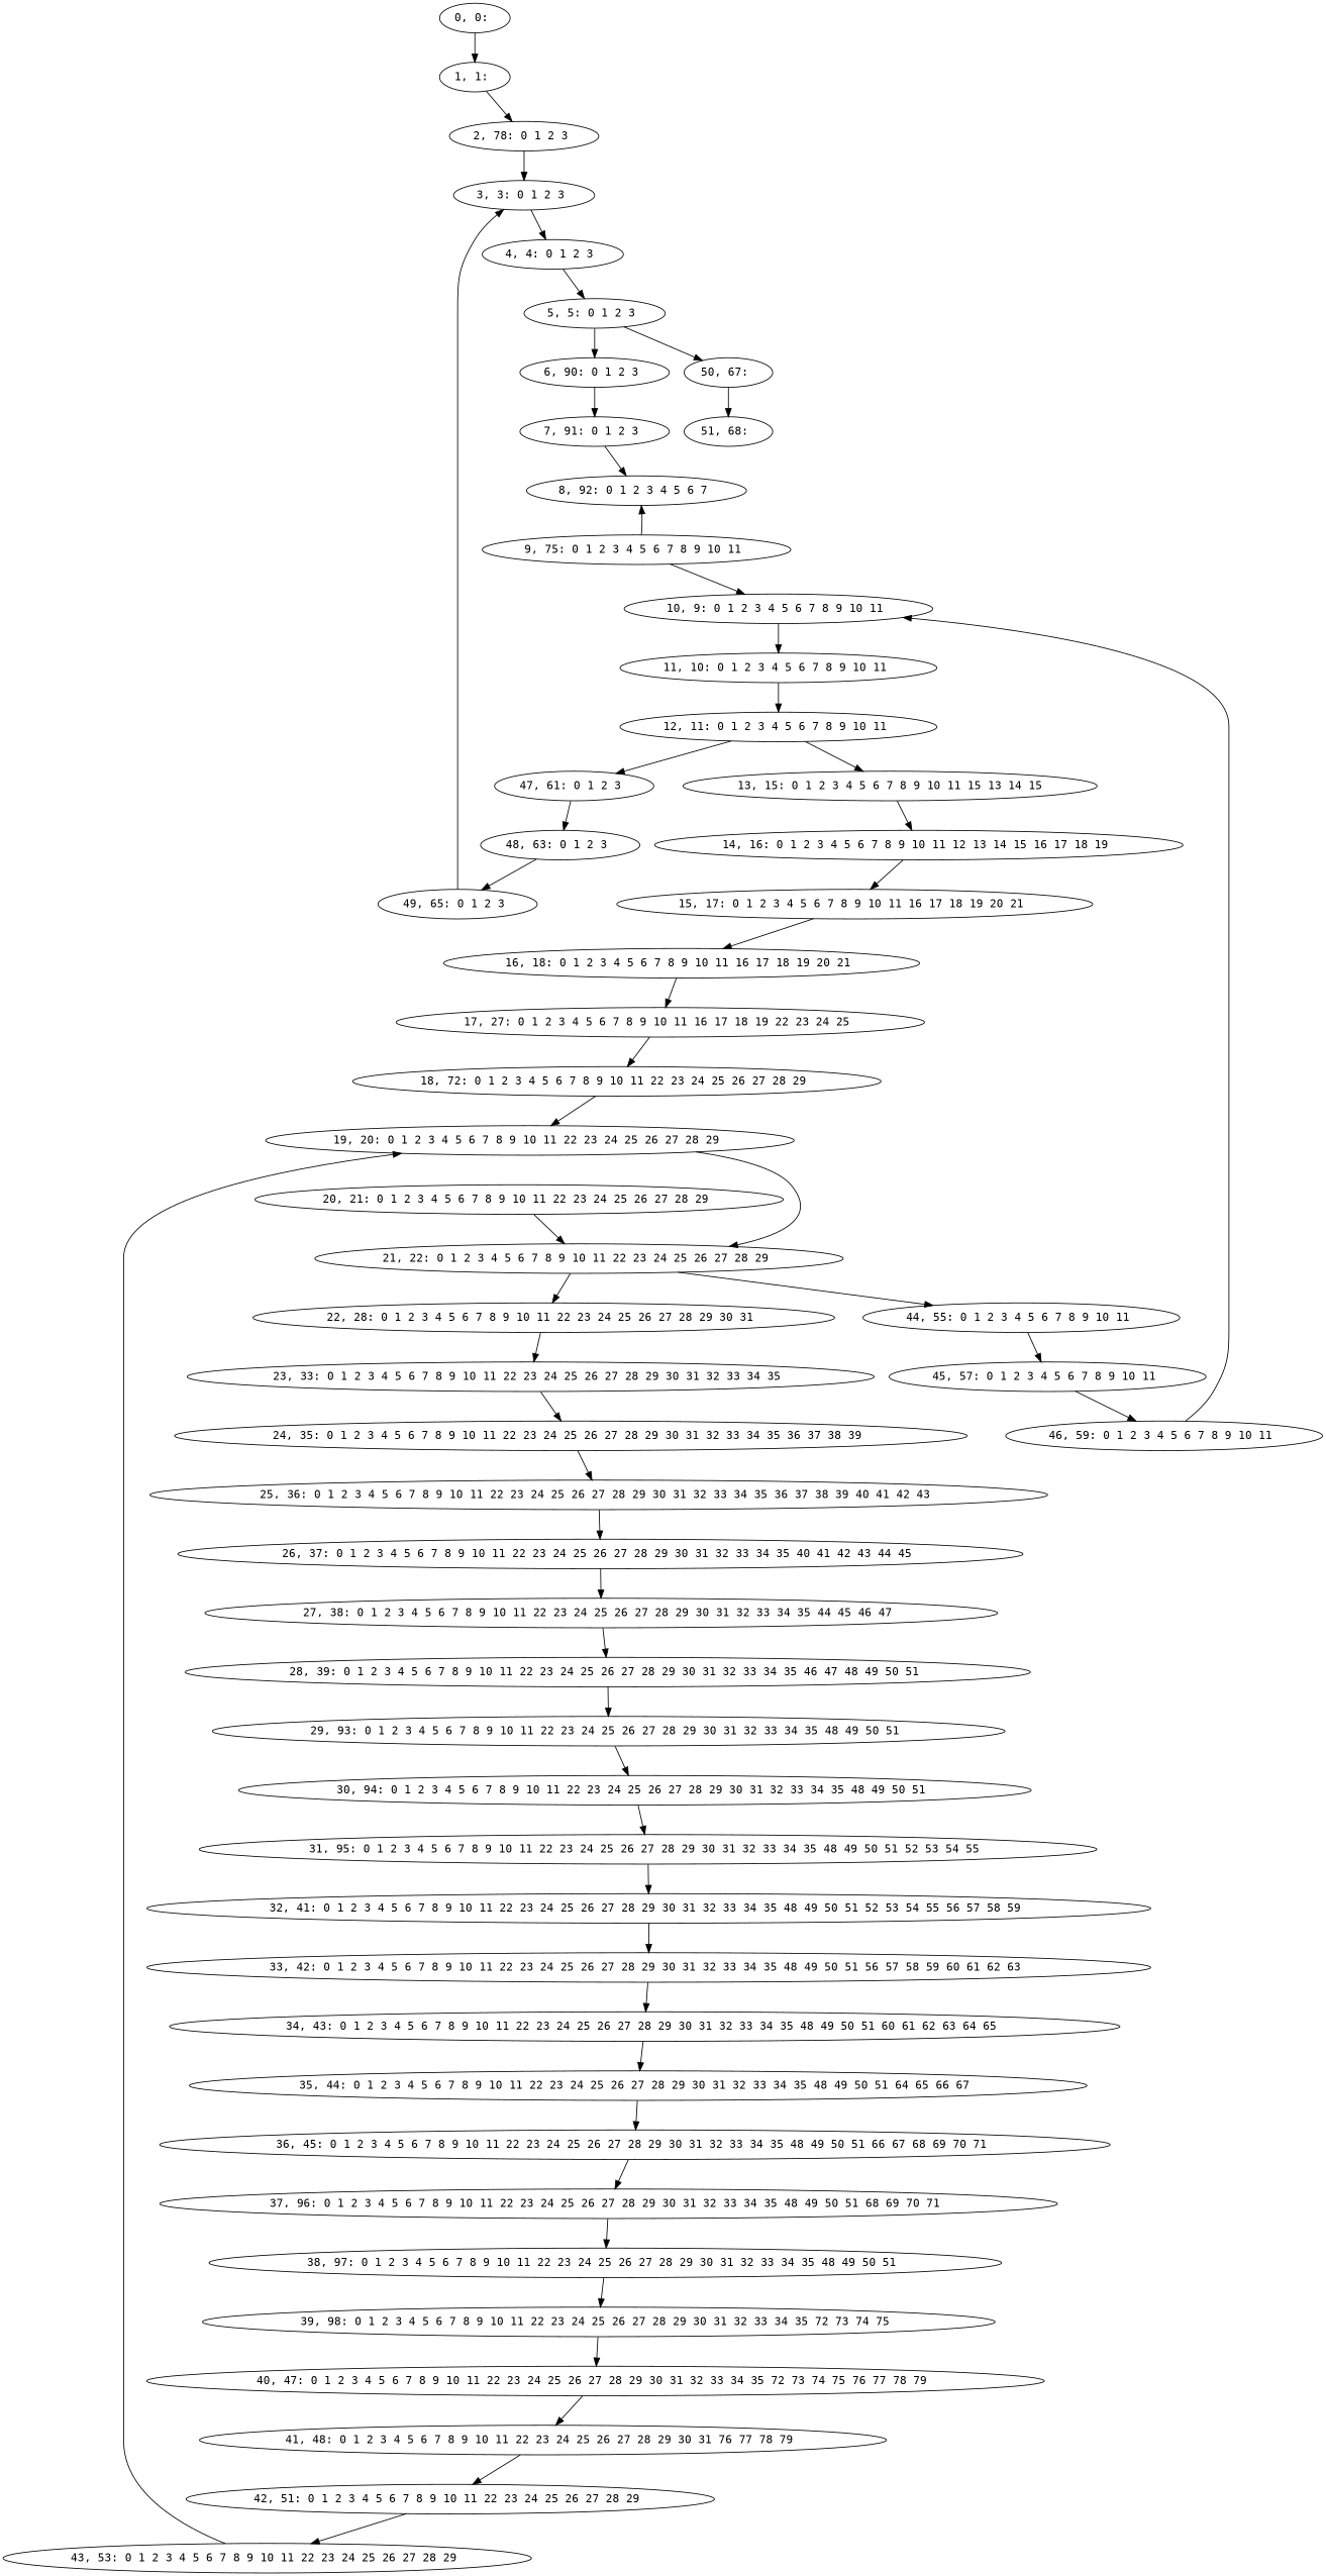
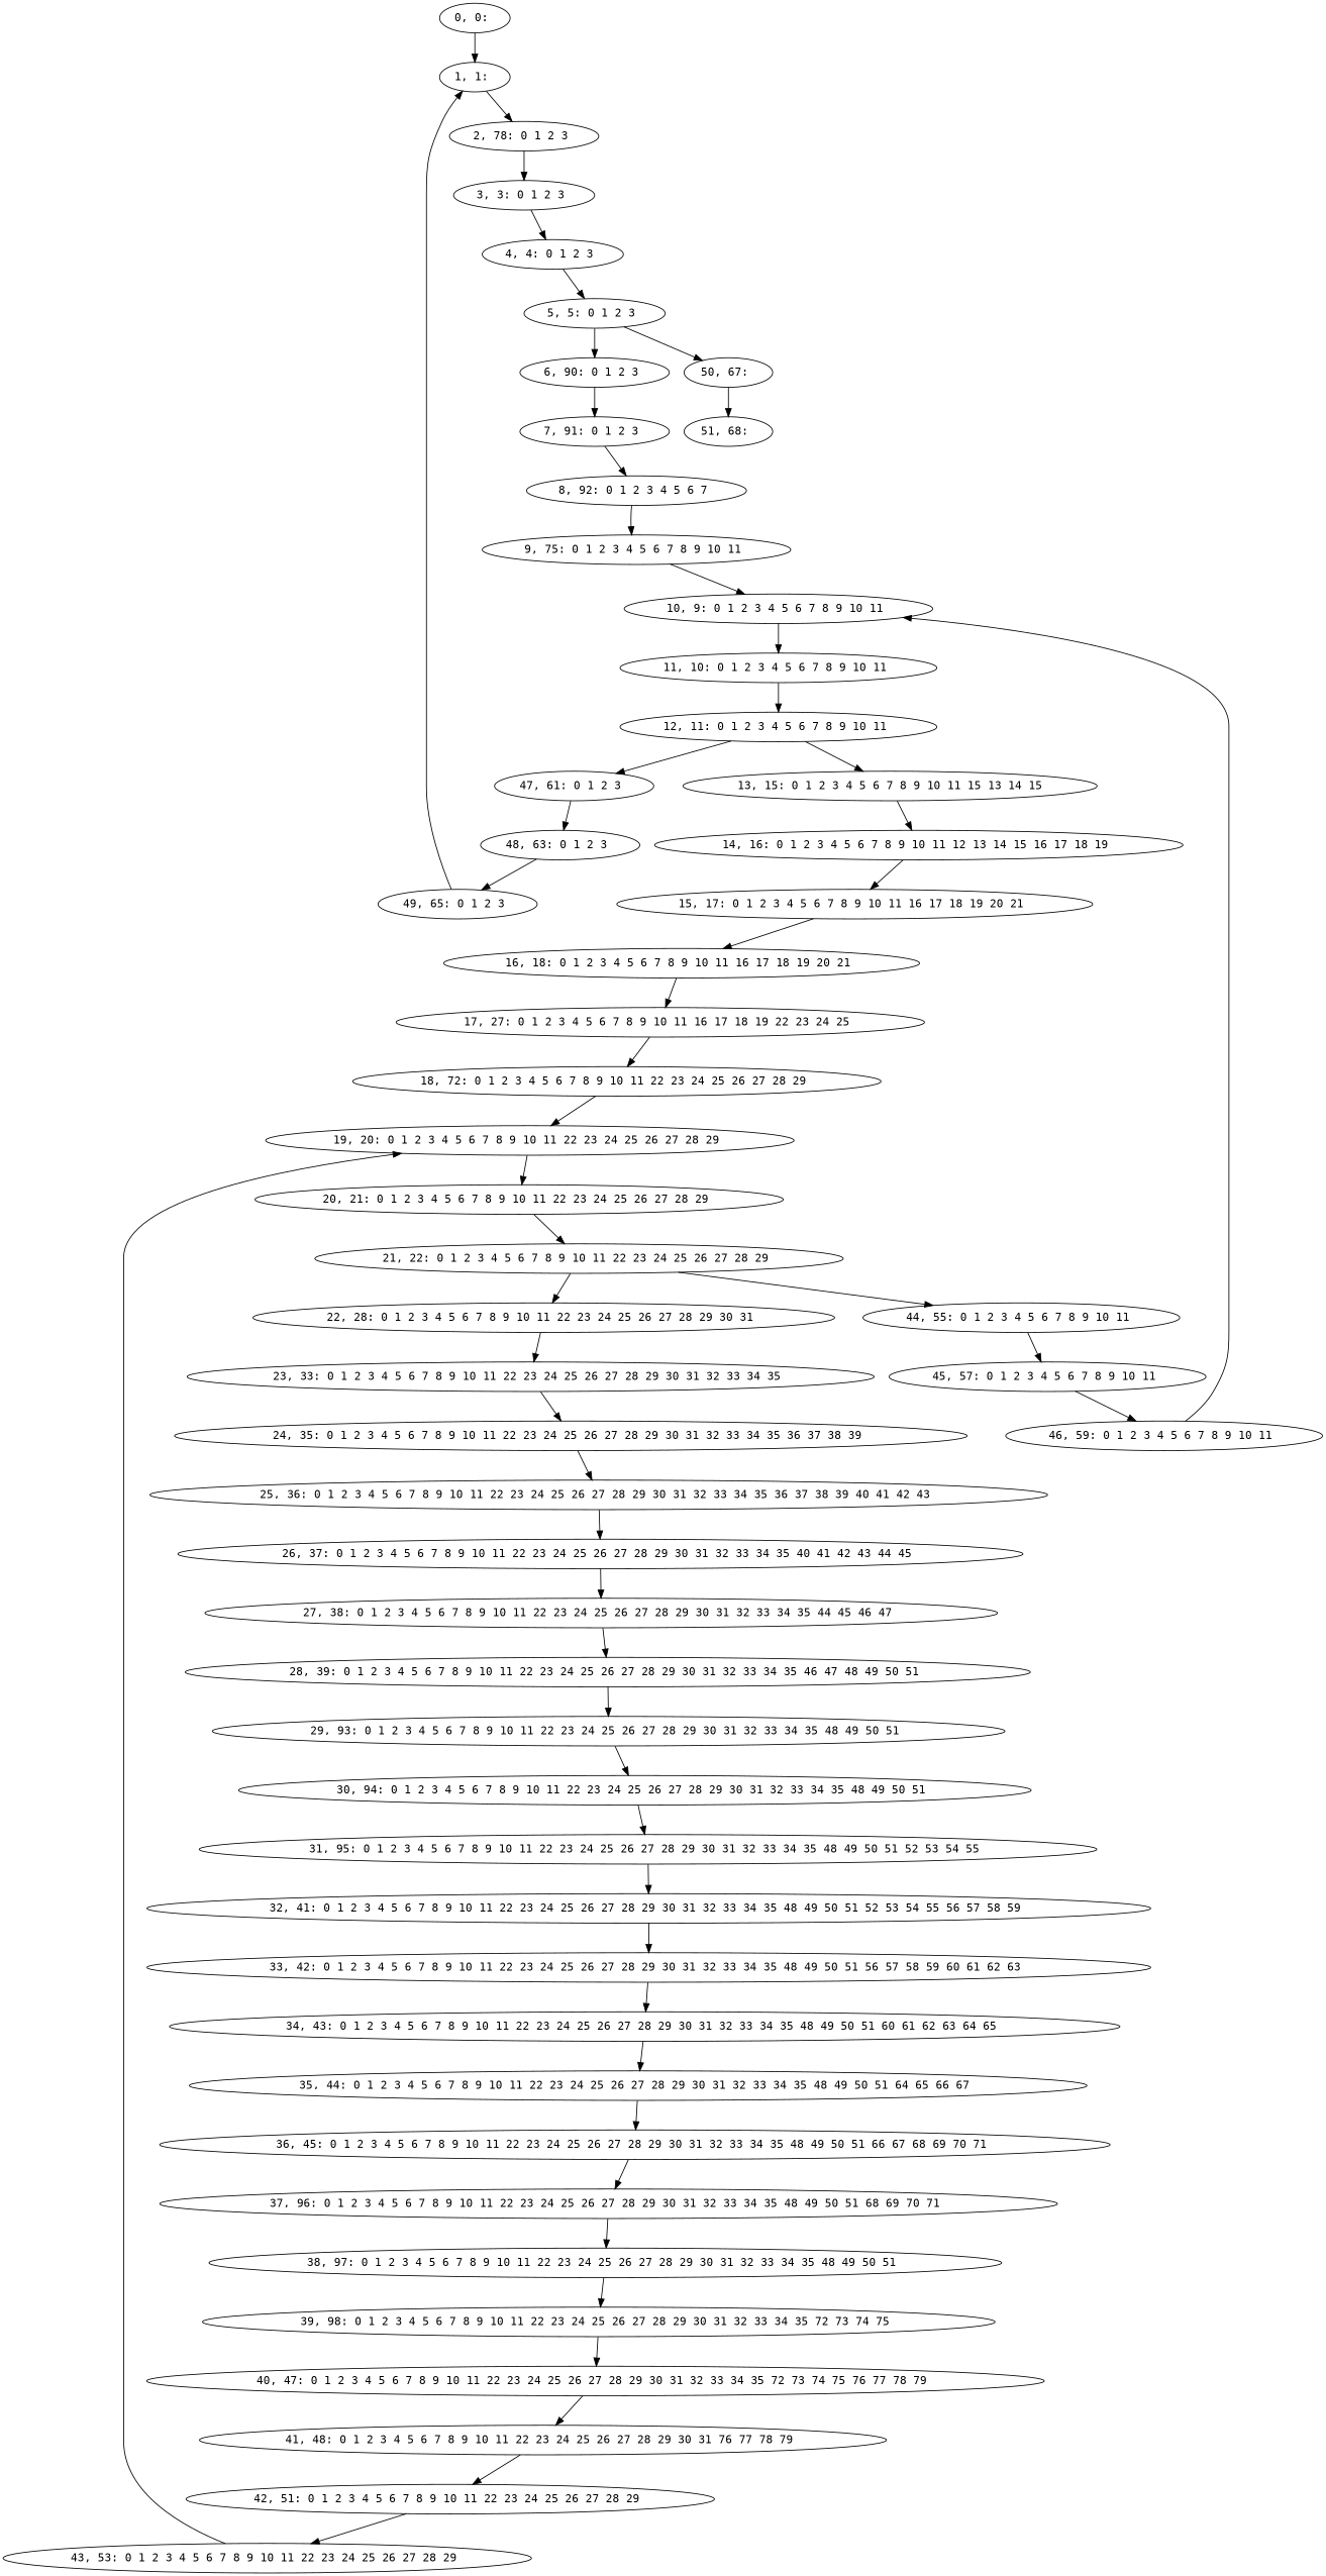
  digraph {
    fontname="DejaVu Sans Mono"
    node [fontname="DejaVu Sans Mono"]
    edge [fontname="DejaVu Sans Mono"]
    n1 [label="0, 0: "]
    n2 [label="1, 1: "]
    n3 [label="2, 78: 0 1 2 3 "]
    n4 [label="3, 3: 0 1 2 3 "]
    n5 [label="4, 4: 0 1 2 3 "]
    n6 [label="5, 5: 0 1 2 3 "]
    n7 [label="6, 90: 0 1 2 3 "]
    n8 [label="50, 67: "]
    n9 [label="7, 91: 0 1 2 3 "]
    n10 [label="51, 68: "]
    n11 [label="8, 92: 0 1 2 3 4 5 6 7 "]
    n12 [label="9, 75: 0 1 2 3 4 5 6 7 8 9 10 11 "]
    n13 [label="10, 9: 0 1 2 3 4 5 6 7 8 9 10 11 "]
    n14 [label="11, 10: 0 1 2 3 4 5 6 7 8 9 10 11 "]
    n15 [label="12, 11: 0 1 2 3 4 5 6 7 8 9 10 11 "]
    n16 [label="13, 15: 0 1 2 3 4 5 6 7 8 9 10 11 15 13 14 15"]
    n17 [label="47, 61: 0 1 2 3 "]
    n18 [label="14, 16: 0 1 2 3 4 5 6 7 8 9 10 11 12 13 14 15 16 17 18 19 "]
    n19 [label="48, 63: 0 1 2 3 "]
    n20 [label="15, 17: 0 1 2 3 4 5 6 7 8 9 10 11 16 17 18 19 20 21 "]
    n21 [label="16, 18: 0 1 2 3 4 5 6 7 8 9 10 11 16 17 18 19 20 21 "]
    n22 [label="17, 27: 0 1 2 3 4 5 6 7 8 9 10 11 16 17 18 19 22 23 24 25 "]
    n23 [label="18, 72: 0 1 2 3 4 5 6 7 8 9 10 11 22 23 24 25 26 27 28 29 "]
    n24 [label="19, 20: 0 1 2 3 4 5 6 7 8 9 10 11 22 23 24 25 26 27 28 29 "]
    n25 [label="20, 21: 0 1 2 3 4 5 6 7 8 9 10 11 22 23 24 25 26 27 28 29 "]
    n26 [label="21, 22: 0 1 2 3 4 5 6 7 8 9 10 11 22 23 24 25 26 27 28 29 "]
    n27 [label="22, 28: 0 1 2 3 4 5 6 7 8 9 10 11 22 23 24 25 26 27 28 29 30 31 "]
    n28 [label="44, 55: 0 1 2 3 4 5 6 7 8 9 10 11 "]
    n29 [label="23, 33: 0 1 2 3 4 5 6 7 8 9 10 11 22 23 24 25 26 27 28 29 30 31 32 33 34 35 "]
    n30 [label="45, 57: 0 1 2 3 4 5 6 7 8 9 10 11 "]
    n31 [label="24, 35: 0 1 2 3 4 5 6 7 8 9 10 11 22 23 24 25 26 27 28 29 30 31 32 33 34 35 36 37 38 39 "]
    n32 [label="25, 36: 0 1 2 3 4 5 6 7 8 9 10 11 22 23 24 25 26 27 28 29 30 31 32 33 34 35 36 37 38 39 40 41 42 43 "]
    n33 [label="26, 37: 0 1 2 3 4 5 6 7 8 9 10 11 22 23 24 25 26 27 28 29 30 31 32 33 34 35 40 41 42 43 44 45 "]
    n34 [label="27, 38: 0 1 2 3 4 5 6 7 8 9 10 11 22 23 24 25 26 27 28 29 30 31 32 33 34 35 44 45 46 47 "]
    n35 [label="28, 39: 0 1 2 3 4 5 6 7 8 9 10 11 22 23 24 25 26 27 28 29 30 31 32 33 34 35 46 47 48 49 50 51 "]
    n36 [label="29, 93: 0 1 2 3 4 5 6 7 8 9 10 11 22 23 24 25 26 27 28 29 30 31 32 33 34 35 48 49 50 51 "]
    n37 [label="30, 94: 0 1 2 3 4 5 6 7 8 9 10 11 22 23 24 25 26 27 28 29 30 31 32 33 34 35 48 49 50 51 "]
    n38 [label="31, 95: 0 1 2 3 4 5 6 7 8 9 10 11 22 23 24 25 26 27 28 29 30 31 32 33 34 35 48 49 50 51 52 53 54 55 "]
    n39 [label="32, 41: 0 1 2 3 4 5 6 7 8 9 10 11 22 23 24 25 26 27 28 29 30 31 32 33 34 35 48 49 50 51 52 53 54 55 56 57 58 59 "]
    n40 [label="33, 42: 0 1 2 3 4 5 6 7 8 9 10 11 22 23 24 25 26 27 28 29 30 31 32 33 34 35 48 49 50 51 56 57 58 59 60 61 62 63 "]
    n41 [label="34, 43: 0 1 2 3 4 5 6 7 8 9 10 11 22 23 24 25 26 27 28 29 30 31 32 33 34 35 48 49 50 51 60 61 62 63 64 65 "]
    n42 [label="35, 44: 0 1 2 3 4 5 6 7 8 9 10 11 22 23 24 25 26 27 28 29 30 31 32 33 34 35 48 49 50 51 64 65 66 67 "]
    n43 [label="36, 45: 0 1 2 3 4 5 6 7 8 9 10 11 22 23 24 25 26 27 28 29 30 31 32 33 34 35 48 49 50 51 66 67 68 69 70 71 "]
    n44 [label="37, 96: 0 1 2 3 4 5 6 7 8 9 10 11 22 23 24 25 26 27 28 29 30 31 32 33 34 35 48 49 50 51 68 69 70 71 "]
    n45 [label="38, 97: 0 1 2 3 4 5 6 7 8 9 10 11 22 23 24 25 26 27 28 29 30 31 32 33 34 35 48 49 50 51 "]
    n46 [label="39, 98: 0 1 2 3 4 5 6 7 8 9 10 11 22 23 24 25 26 27 28 29 30 31 32 33 34 35 72 73 74 75 "]
    n47 [label="40, 47: 0 1 2 3 4 5 6 7 8 9 10 11 22 23 24 25 26 27 28 29 30 31 32 33 34 35 72 73 74 75 76 77 78 79 "]
    n48 [label="41, 48: 0 1 2 3 4 5 6 7 8 9 10 11 22 23 24 25 26 27 28 29 30 31 76 77 78 79 "]
    n49 [label="42, 51: 0 1 2 3 4 5 6 7 8 9 10 11 22 23 24 25 26 27 28 29 "]
    n50 [label="43, 53: 0 1 2 3 4 5 6 7 8 9 10 11 22 23 24 25 26 27 28 29 "]
    n51 [label="46, 59: 0 1 2 3 4 5 6 7 8 9 10 11 "]
    n52 [label="49, 65: 0 1 2 3 "]
    n1 -> n2
    n2 -> n3
    n3 -> n4
    n4 -> n5
    n5 -> n6
    n6 -> n7
    n6 -> n8
    n7 -> n9
    n8 -> n10
    n9 -> n11
-   n12 -> n11
+   n11 -> n12
    n12 -> n13
    n13 -> n14
    n14 -> n15
    n15 -> n16
    n15 -> n17
    n16 -> n18
    n17 -> n19
    n18 -> n20
    n19 -> n52
    n20 -> n21
    n21 -> n22
    n22 -> n23
    n23 -> n24
-   n24 -> n26
+   n24 -> n25
    n25 -> n26
    n26 -> n27
    n26 -> n28
    n27 -> n29
    n28 -> n30
    n29 -> n31
    n30 -> n51
    n31 -> n32
    n32 -> n33
    n33 -> n34
    n34 -> n35
    n35 -> n36
    n36 -> n37
    n37 -> n38
    n38 -> n39
    n39 -> n40
    n40 -> n41
    n41 -> n42
    n42 -> n43
    n43 -> n44
    n44 -> n45
    n45 -> n46
    n46 -> n47
    n47 -> n48
    n48 -> n49
    n49 -> n50
    n50 -> n24
    n51 -> n13
-   n52 -> n4
+   n52 -> n2
  }
